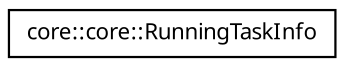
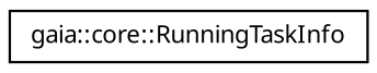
  digraph {
    rankdir=LR
    fontname="Noto Sans"
-   n1 [color=black fillcolor=white fontname="Noto Sans" fontsize=10 height=0.2 label="core::core::RunningTaskInfo" shape=record style=filled width=0.4]
+   n1 [color=black fillcolor=white fontname="Noto Sans" fontsize=10 height=0.2 label="gaia::core::RunningTaskInfo" shape=record style=filled width=0.4]
  }
